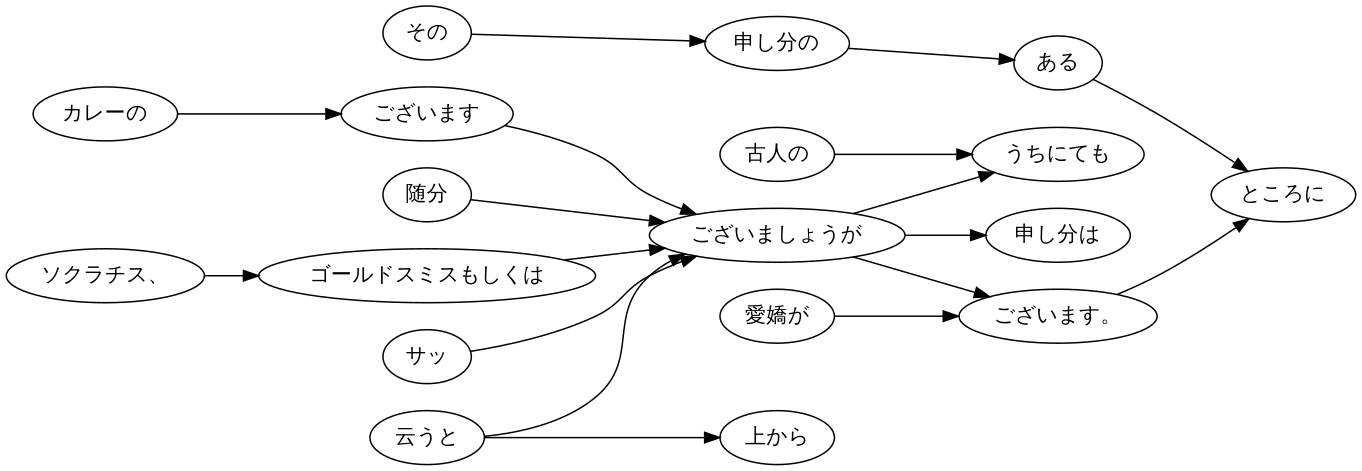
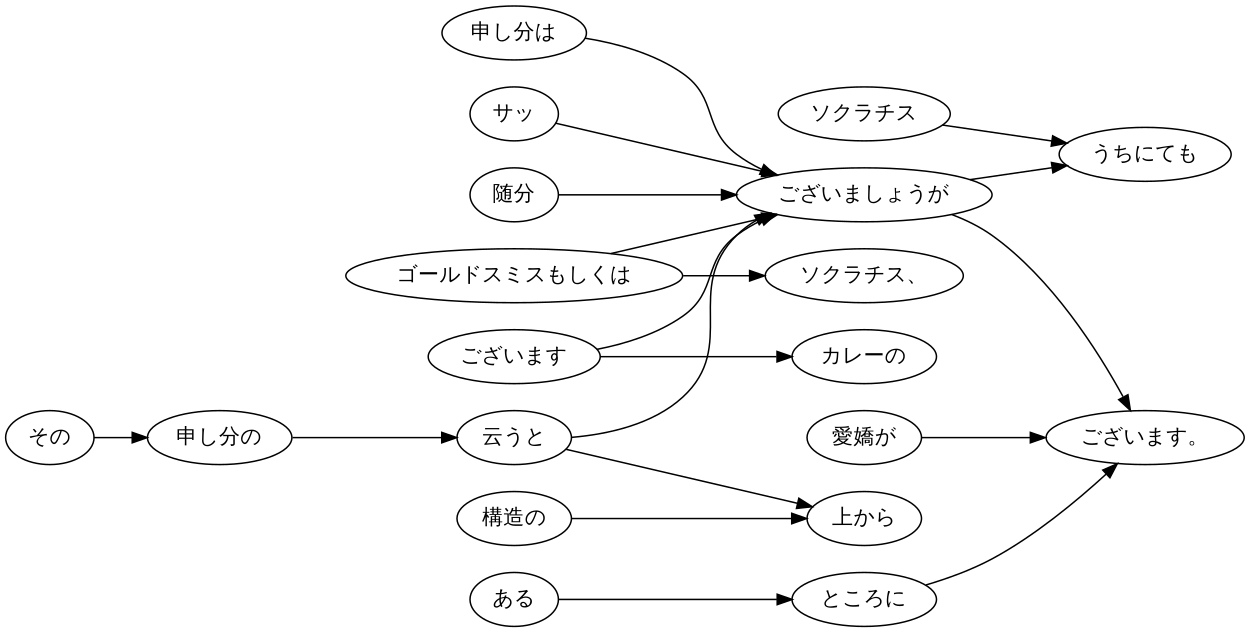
  digraph {
    rankdir=LR
-   n1 [label="古人の"]
+   n1 [label="ソクラチス"]
    n2 [label="うちにても"]
    n3 [label="ございましょうが"]
    n4 [label="ございます。"]
    n5 [label="ソクラチス、"]
    n6 [label="ゴールドスミスもしくは"]
    n7 [label="サッ"]
    n8 [label="カレーの"]
    n9 [label="ございます"]
+   n10 [label="構造の"]
    n11 [label="上から"]
    n12 [label="云うと"]
    n13 [label="随分"]
    n14 [label="申し分は"]
    n15 [label="その"]
    n16 [label="申し分の"]
    n17 [label="ある"]
    n18 [label="ところに"]
    n19 [label="愛嬌が"]
    n1 -> n2
    n3 -> n2
    n3 -> n4
-   n5 -> n6
+   n6 -> n5
    n6 -> n3
    n7 -> n3
-   n8 -> n9
+   n9 -> n8
    n9 -> n3
+   n10 -> n11
    n12 -> n3
    n12 -> n11
    n13 -> n3
-   n3 -> n14
+   n14 -> n3
    n15 -> n16
-   n16 -> n17
+   n16 -> n12
    n17 -> n18
-   n4 -> n18
+   n18 -> n4
    n19 -> n4
  }
